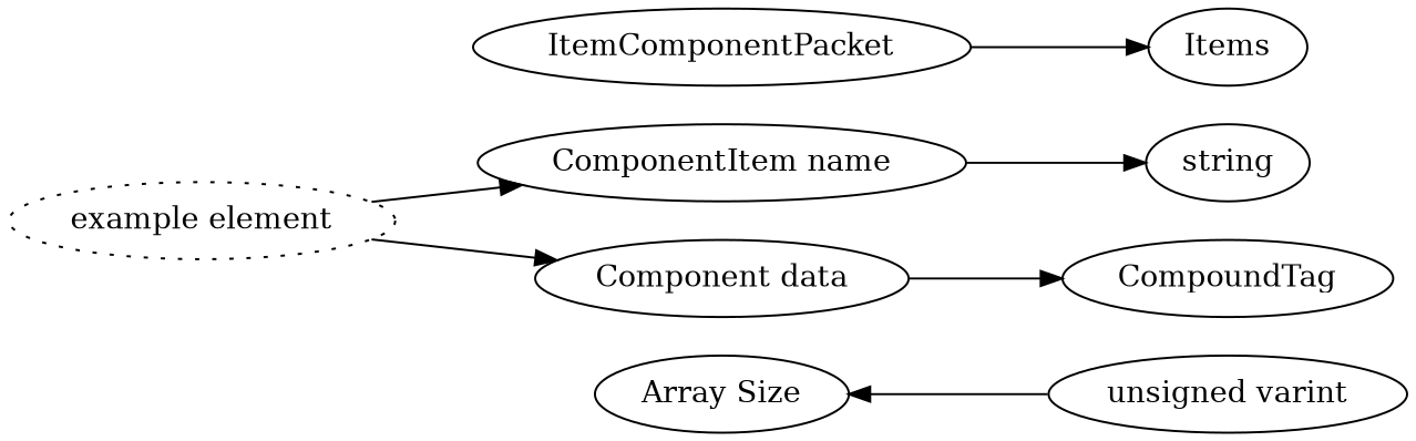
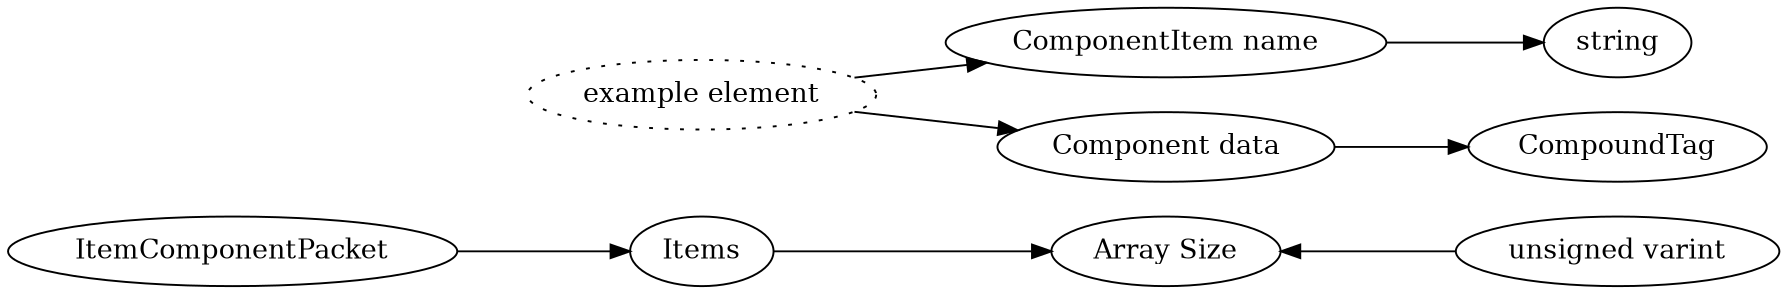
  digraph {
    rankdir=LR
    n1 [label="unsigned varint"]
    n2 [label=string]
    n3 [label=CompoundTag]
    n4 [label="Array Size"]
    n5 [label=ItemComponentPacket]
    n6 [label=Items]
    n7 [label="example element" style=dotted]
    n8 [label="ComponentItem name"]
    n9 [label="Component data"]
    subgraph sub_1 {
      rank=max
      n1
      n2
      n3
    }
    n1 -> n4
    n5 -> n6
+   n6 -> n4
    n7 -> n8
    n7 -> n9
    n8 -> n2
    n9 -> n3
  }
